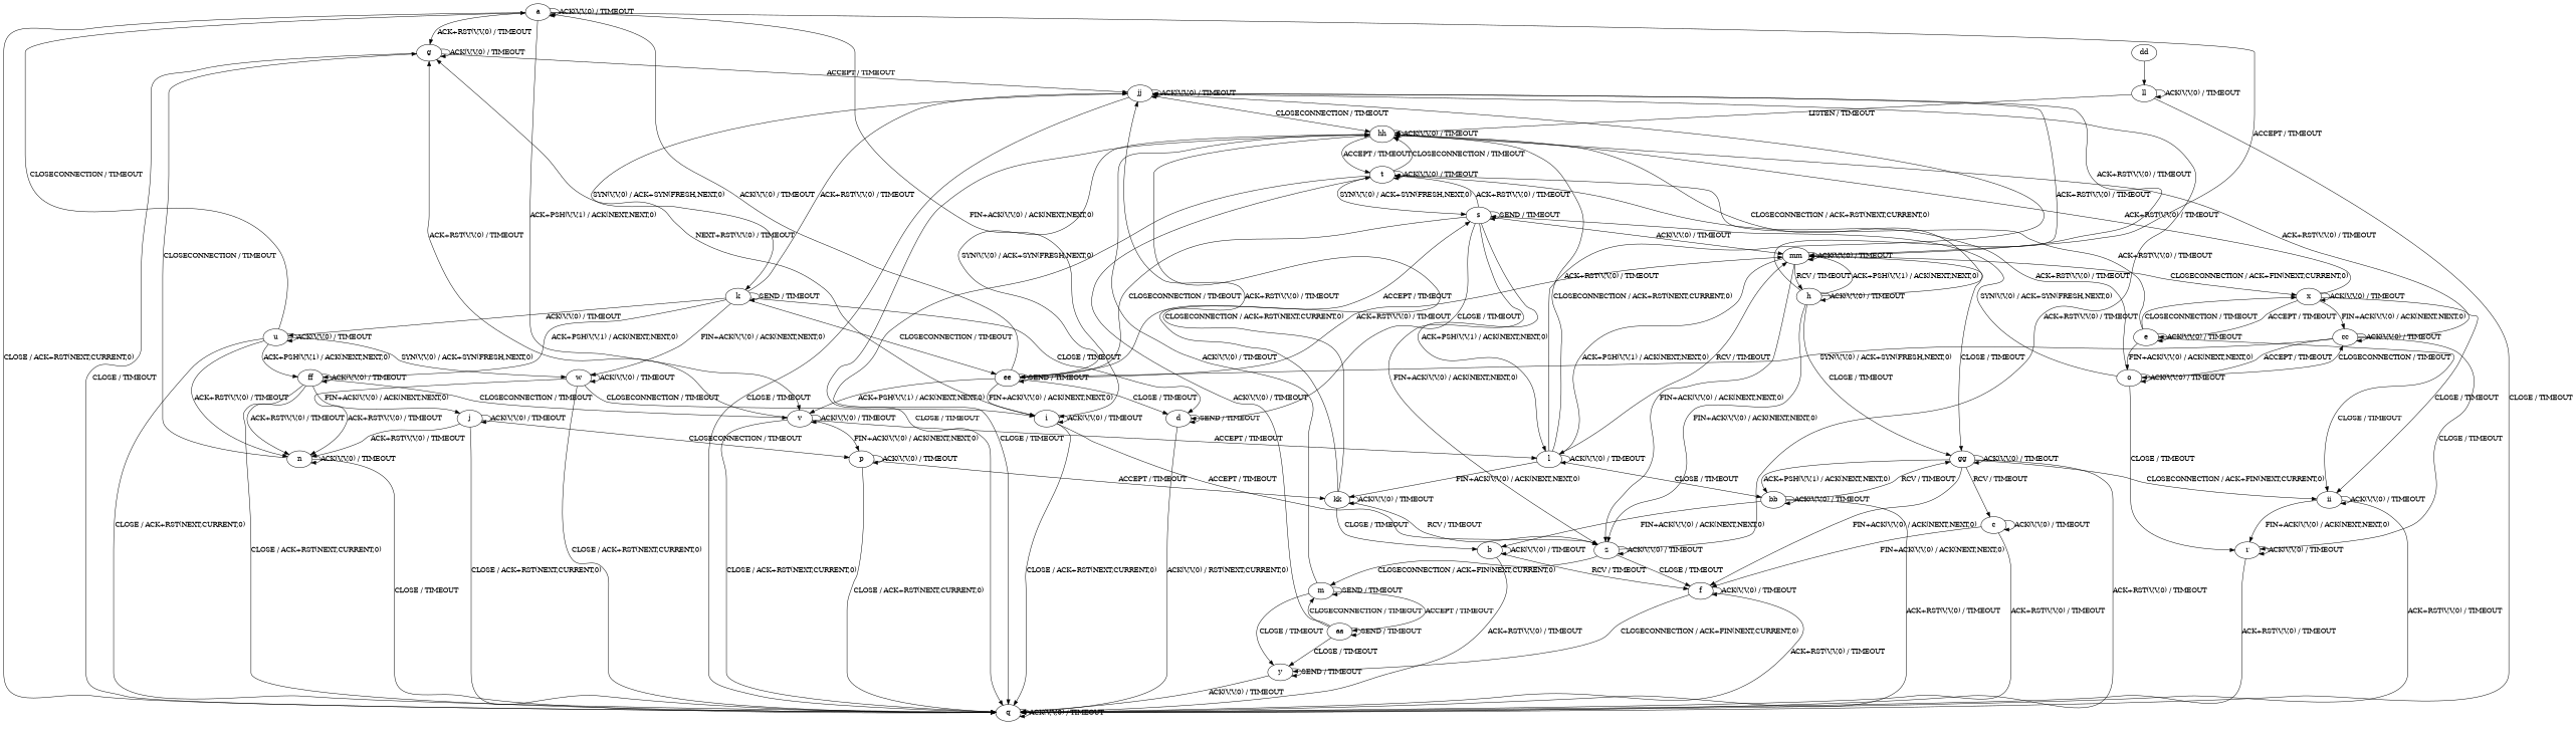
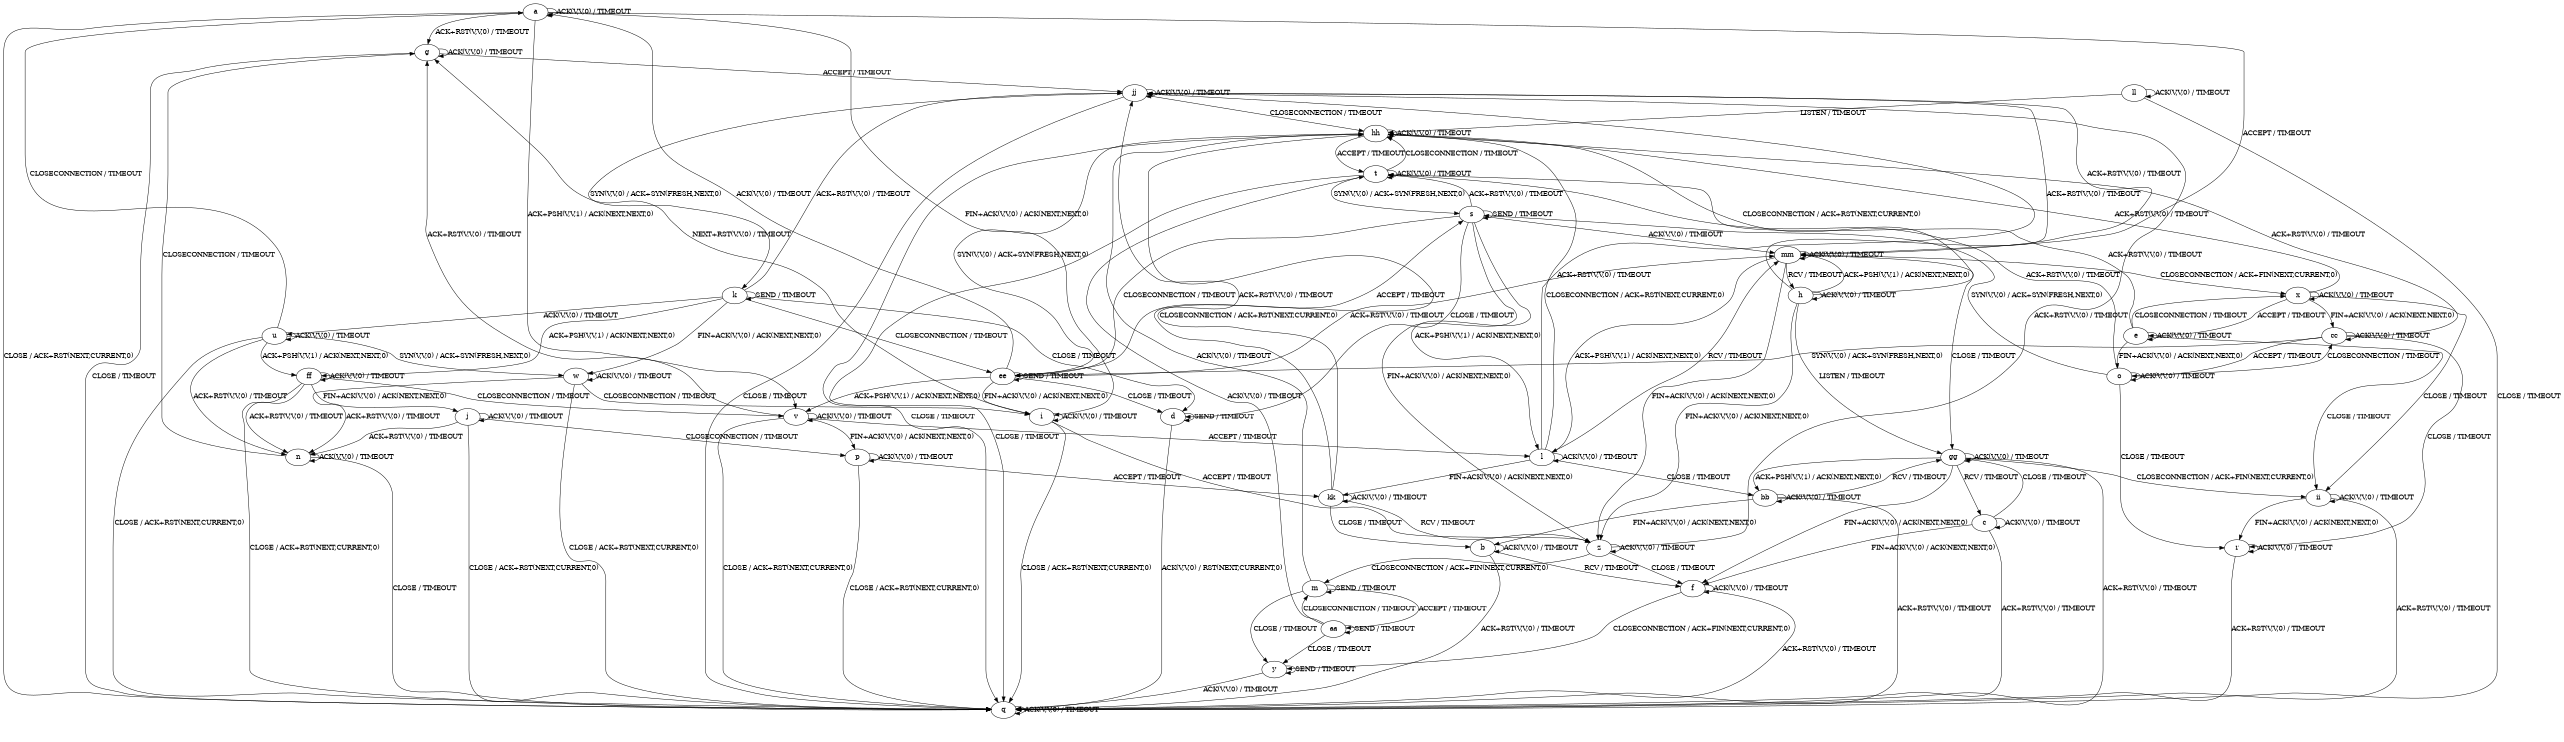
  digraph {
    "Incoming time"=3.0283758640289307
    "Outgoing time"=4.762614965438843
    Output="{'States': 39, 'Transitions': 495, 'Filename': '../results/tcp/TCP_Windows8_Server-TCP_Windows8_Server-cvc4-2.dot'}"
    Reference="{'States': 39, 'Transitions': 495, 'Filename': '../subjects/tcp/TCP_Windows8_Server.dot'}"
    Solver=cvc4
    Updated="{'States': 39, 'Transitions': 495, 'Filename': '../subjects/tcp/TCP_Windows8_Server.dot'}"
    "f-measure"=1.0
    precision=1.0
    recall=1.0
    a
    g
    i
    q
    v
    mm
    jj
    z
    p
    l
    gg
    x
    h
    hh
    k
    f
    m
    kk
    bb
    c
    ii
    e
    cc
    b
    y
    r
    d
    o
    t
    s
    ee
    u
    w
    ff
    aa
    j
    n
-   dd
    ll
    a -> a [label="ACK(V,V,0) / TIMEOUT"]
    a -> g [label="ACK+RST(V,V,0) / TIMEOUT"]
    a -> i [label="FIN+ACK(V,V,0) / ACK(NEXT,NEXT,0)"]
    a -> q [label="CLOSE / ACK+RST(NEXT,CURRENT,0)"]
    a -> v [label="ACK+PSH(V,V,1) / ACK(NEXT,NEXT,0)"]
    a -> mm [label="ACCEPT / TIMEOUT"]
    g -> g [label="ACK(V,V,0) / TIMEOUT"]
    g -> q [label="CLOSE / TIMEOUT"]
    g -> jj [label="ACCEPT / TIMEOUT"]
    i -> g [label="NEXT+RST(V,V,0) / TIMEOUT"]
    i -> i [label="ACK(V,V,0) / TIMEOUT"]
    i -> q [label="CLOSE / ACK+RST(NEXT,CURRENT,0)"]
    i -> z [label="ACCEPT / TIMEOUT"]
    q -> q [label="ACK(V,V,0) / TIMEOUT"]
    v -> g [label="ACK+RST(V,V,0) / TIMEOUT"]
    v -> q [label="CLOSE / ACK+RST(NEXT,CURRENT,0)"]
    v -> v [label="ACK(V,V,0) / TIMEOUT"]
    v -> p [label="FIN+ACK(V,V,0) / ACK(NEXT,NEXT,0)"]
    v -> l [label="ACCEPT / TIMEOUT"]
    mm -> mm [label="ACK(V,V,0) / TIMEOUT"]
    mm -> jj [label="ACK+RST(V,V,0) / TIMEOUT"]
    mm -> z [label="FIN+ACK(V,V,0) / ACK(NEXT,NEXT,0)"]
    mm -> l [label="ACK+PSH(V,V,1) / ACK(NEXT,NEXT,0)"]
    mm -> gg [label="CLOSE / TIMEOUT"]
    mm -> x [label="CLOSECONNECTION / ACK+FIN(NEXT,CURRENT,0)"]
    mm -> h [label="RCV / TIMEOUT"]
    jj -> q [label="CLOSE / TIMEOUT"]
    jj -> jj [label="ACK(V,V,0) / TIMEOUT"]
    jj -> hh [label="CLOSECONNECTION / TIMEOUT"]
    jj -> k [label="SYN(V,V,0) / ACK+SYN(FRESH,NEXT,0)"]
    z -> jj [label="ACK+RST(V,V,0) / TIMEOUT"]
    z -> z [label="ACK(V,V,0) / TIMEOUT"]
    z -> f [label="CLOSE / TIMEOUT"]
    z -> m [label="CLOSECONNECTION / ACK+FIN(NEXT,CURRENT,0)"]
    p -> q [label="CLOSE / ACK+RST(NEXT,CURRENT,0)"]
    p -> p [label="ACK(V,V,0) / TIMEOUT"]
    p -> kk [label="ACCEPT / TIMEOUT"]
    l -> mm [label="RCV / TIMEOUT"]
    l -> jj [label="ACK+RST(V,V,0) / TIMEOUT"]
    l -> l [label="ACK(V,V,0) / TIMEOUT"]
    l -> hh [label="CLOSECONNECTION / ACK+RST(NEXT,CURRENT,0)"]
    l -> kk [label="FIN+ACK(V,V,0) / ACK(NEXT,NEXT,0)"]
    l -> bb [label="CLOSE / TIMEOUT"]
    gg -> q [label="ACK+RST(V,V,0) / TIMEOUT"]
    gg -> gg [label="ACK(V,V,0) / TIMEOUT"]
    gg -> f [label="FIN+ACK(V,V,0) / ACK(NEXT,NEXT,0)"]
    gg -> bb [label="ACK+PSH(V,V,1) / ACK(NEXT,NEXT,0)"]
    gg -> c [label="RCV / TIMEOUT"]
    gg -> ii [label="CLOSECONNECTION / ACK+FIN(NEXT,CURRENT,0)"]
    x -> x [label="ACK(V,V,0) / TIMEOUT"]
    x -> hh [label="ACK+RST(V,V,0) / TIMEOUT"]
    x -> ii [label="CLOSE / TIMEOUT"]
    x -> e [label="ACCEPT / TIMEOUT"]
    x -> cc [label="FIN+ACK(V,V,0) / ACK(NEXT,NEXT,0)"]
    h -> mm [label="ACK+PSH(V,V,1) / ACK(NEXT,NEXT,0)"]
    h -> jj [label="ACK+RST(V,V,0) / TIMEOUT"]
    h -> z [label="FIN+ACK(V,V,0) / ACK(NEXT,NEXT,0)"]
-   h -> gg [label="CLOSE / TIMEOUT"]
+   h -> gg [label="LISTEN / TIMEOUT"]
    h -> h [label="ACK(V,V,0) / TIMEOUT"]
    h -> hh [label="CLOSECONNECTION / ACK+RST(NEXT,CURRENT,0)"]
    hh -> q [label="CLOSE / TIMEOUT"]
    hh -> hh [label="ACK(V,V,0) / TIMEOUT"]
    hh -> t [label="ACCEPT / TIMEOUT"]
    hh -> ee [label="SYN(V,V,0) / ACK+SYN(FRESH,NEXT,0)"]
    k -> jj [label="ACK+RST(V,V,0) / TIMEOUT"]
    k -> k [label="SEND / TIMEOUT"]
    k -> d [label="CLOSE / TIMEOUT"]
    k -> ee [label="CLOSECONNECTION / TIMEOUT"]
    k -> u [label="ACK(V,V,0) / TIMEOUT"]
    k -> w [label="FIN+ACK(V,V,0) / ACK(NEXT,NEXT,0)"]
    k -> ff [label="ACK+PSH(V,V,1) / ACK(NEXT,NEXT,0)"]
    f -> q [label="ACK+RST(V,V,0) / TIMEOUT"]
    f -> f [label="ACK(V,V,0) / TIMEOUT"]
    f -> y [label="CLOSECONNECTION / ACK+FIN(NEXT,CURRENT,0)"]
    m -> hh [label="ACK(V,V,0) / TIMEOUT"]
    m -> m [label="SEND / TIMEOUT"]
    m -> y [label="CLOSE / TIMEOUT"]
    m -> aa [label="ACCEPT / TIMEOUT"]
    kk -> jj [label="ACK+RST(V,V,0) / TIMEOUT"]
    kk -> z [label="RCV / TIMEOUT"]
    kk -> hh [label="CLOSECONNECTION / ACK+RST(NEXT,CURRENT,0)"]
    kk -> kk [label="ACK(V,V,0) / TIMEOUT"]
    kk -> b [label="CLOSE / TIMEOUT"]
    bb -> q [label="ACK+RST(V,V,0) / TIMEOUT"]
    bb -> gg [label="RCV / TIMEOUT"]
    bb -> bb [label="ACK(V,V,0) / TIMEOUT"]
    bb -> b [label="FIN+ACK(V,V,0) / ACK(NEXT,NEXT,0)"]
    c -> q [label="ACK+RST(V,V,0) / TIMEOUT"]
+   c -> gg [label="CLOSE / TIMEOUT"]
    c -> f [label="FIN+ACK(V,V,0) / ACK(NEXT,NEXT,0)"]
    c -> c [label="ACK(V,V,0) / TIMEOUT"]
    ii -> q [label="ACK+RST(V,V,0) / TIMEOUT"]
    ii -> ii [label="ACK(V,V,0) / TIMEOUT"]
    ii -> r [label="FIN+ACK(V,V,0) / ACK(NEXT,NEXT,0)"]
    e -> x [label="CLOSECONNECTION / TIMEOUT"]
    e -> ii [label="CLOSE / TIMEOUT"]
    e -> e [label="ACK(V,V,0) / TIMEOUT"]
    e -> o [label="FIN+ACK(V,V,0) / ACK(NEXT,NEXT,0)"]
    e -> t [label="ACK+RST(V,V,0) / TIMEOUT"]
    cc -> hh [label="ACK+RST(V,V,0) / TIMEOUT"]
    cc -> cc [label="ACK(V,V,0) / TIMEOUT"]
    cc -> r [label="CLOSE / TIMEOUT"]
    cc -> o [label="ACCEPT / TIMEOUT"]
    cc -> ee [label="SYN(V,V,0) / ACK+SYN(FRESH,NEXT,0)"]
    b -> q [label="ACK+RST(V,V,0) / TIMEOUT"]
    b -> f [label="RCV / TIMEOUT"]
    b -> b [label="ACK(V,V,0) / TIMEOUT"]
    y -> q [label="ACK(V,V,0) / TIMEOUT"]
    y -> y [label="SEND / TIMEOUT"]
    r -> q [label="ACK+RST(V,V,0) / TIMEOUT"]
    r -> r [label="ACK(V,V,0) / TIMEOUT"]
    d -> q [label="ACK(V,V,0) / RST(NEXT,CURRENT,0)"]
    d -> d [label="SEND / TIMEOUT"]
    o -> cc [label="CLOSECONNECTION / TIMEOUT"]
    o -> r [label="CLOSE / TIMEOUT"]
    o -> o [label="ACK(V,V,0) / TIMEOUT"]
    o -> t [label="ACK+RST(V,V,0) / TIMEOUT"]
    o -> s [label="SYN(V,V,0) / ACK+SYN(FRESH,NEXT,0)"]
    t -> q [label="CLOSE / TIMEOUT"]
    t -> hh [label="CLOSECONNECTION / TIMEOUT"]
    t -> t [label="ACK(V,V,0) / TIMEOUT"]
    t -> s [label="SYN(V,V,0) / ACK+SYN(FRESH,NEXT,0)"]
    s -> mm [label="ACK(V,V,0) / TIMEOUT"]
    s -> z [label="FIN+ACK(V,V,0) / ACK(NEXT,NEXT,0)"]
    s -> l [label="ACK+PSH(V,V,1) / ACK(NEXT,NEXT,0)"]
    s -> d [label="CLOSE / TIMEOUT"]
    s -> t [label="ACK+RST(V,V,0) / TIMEOUT"]
    s -> s [label="SEND / TIMEOUT"]
    s -> ee [label="CLOSECONNECTION / TIMEOUT"]
    ee -> a [label="ACK(V,V,0) / TIMEOUT"]
    ee -> i [label="FIN+ACK(V,V,0) / ACK(NEXT,NEXT,0)"]
    ee -> v [label="ACK+PSH(V,V,1) / ACK(NEXT,NEXT,0)"]
    ee -> mm [label="ACK+RST(V,V,0) / TIMEOUT"]
    ee -> d [label="CLOSE / TIMEOUT"]
    ee -> s [label="ACCEPT / TIMEOUT"]
    ee -> ee [label="SEND / TIMEOUT"]
    u -> a [label="CLOSECONNECTION / TIMEOUT"]
    u -> q [label="CLOSE / ACK+RST(NEXT,CURRENT,0)"]
    u -> u [label="ACK(V,V,0) / TIMEOUT"]
    u -> w [label="SYN(V,V,0) / ACK+SYN(FRESH,NEXT,0)"]
    u -> ff [label="ACK+PSH(V,V,1) / ACK(NEXT,NEXT,0)"]
    u -> n [label="ACK+RST(V,V,0) / TIMEOUT"]
    w -> i [label="CLOSECONNECTION / TIMEOUT"]
    w -> q [label="CLOSE / ACK+RST(NEXT,CURRENT,0)"]
    w -> w [label="ACK(V,V,0) / TIMEOUT"]
    w -> n [label="ACK+RST(V,V,0) / TIMEOUT"]
    ff -> q [label="CLOSE / ACK+RST(NEXT,CURRENT,0)"]
    ff -> v [label="CLOSECONNECTION / TIMEOUT"]
    ff -> ff [label="ACK(V,V,0) / TIMEOUT"]
    ff -> j [label="FIN+ACK(V,V,0) / ACK(NEXT,NEXT,0)"]
    ff -> n [label="ACK+RST(V,V,0) / TIMEOUT"]
    aa -> m [label="CLOSECONNECTION / TIMEOUT"]
    aa -> y [label="CLOSE / TIMEOUT"]
    aa -> t [label="ACK(V,V,0) / TIMEOUT"]
    aa -> aa [label="SEND / TIMEOUT"]
    j -> q [label="CLOSE / ACK+RST(NEXT,CURRENT,0)"]
    j -> p [label="CLOSECONNECTION / TIMEOUT"]
    j -> j [label="ACK(V,V,0) / TIMEOUT"]
    j -> n [label="ACK+RST(V,V,0) / TIMEOUT"]
    n -> g [label="CLOSECONNECTION / TIMEOUT"]
    n -> q [label="CLOSE / TIMEOUT"]
    n -> n [label="ACK(V,V,0) / TIMEOUT"]
-   dd -> ll
    ll -> q [label="CLOSE / TIMEOUT"]
    ll -> hh [label="LISTEN / TIMEOUT"]
    ll -> ll [label="ACK(V,V,0) / TIMEOUT"]
  }
